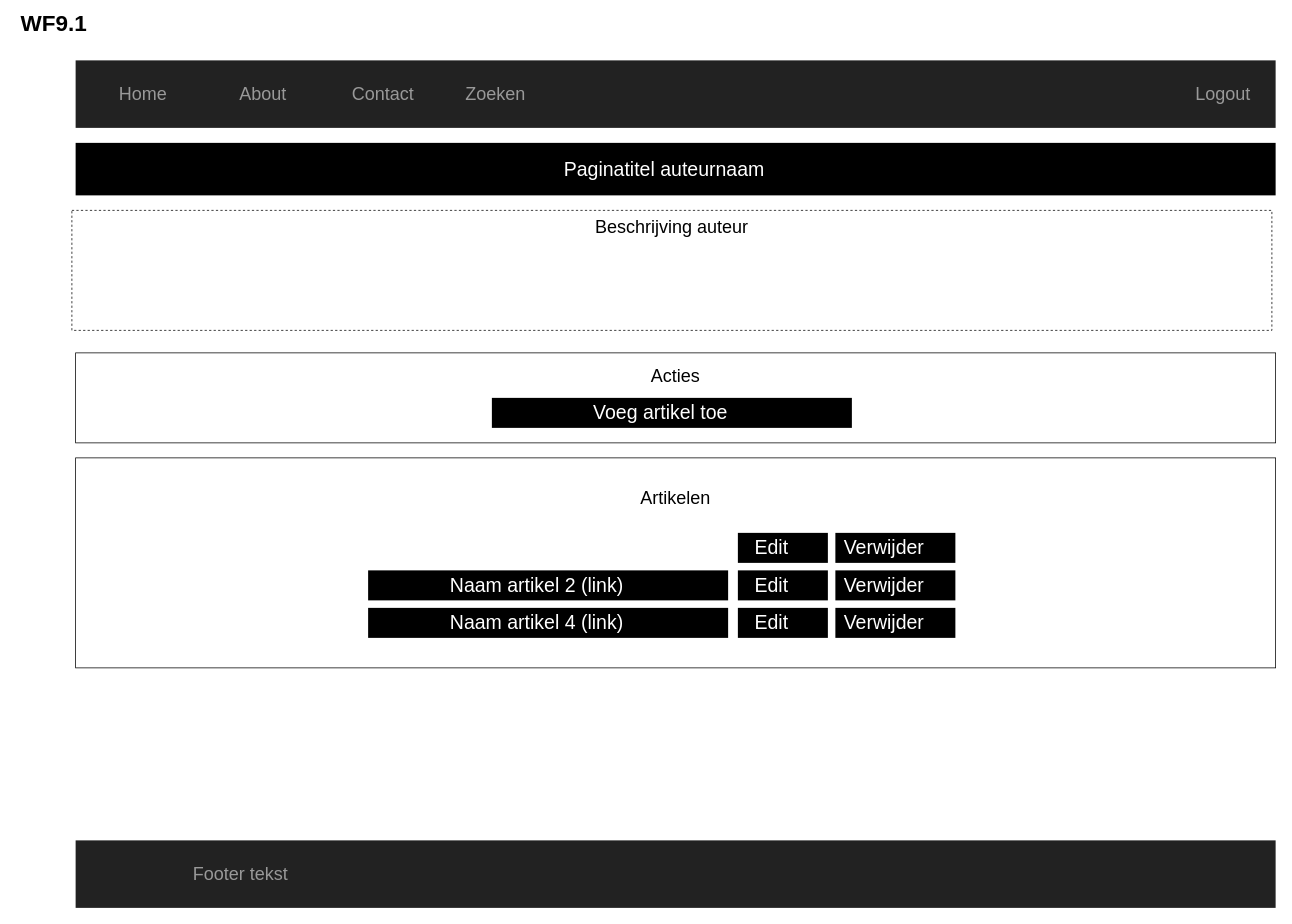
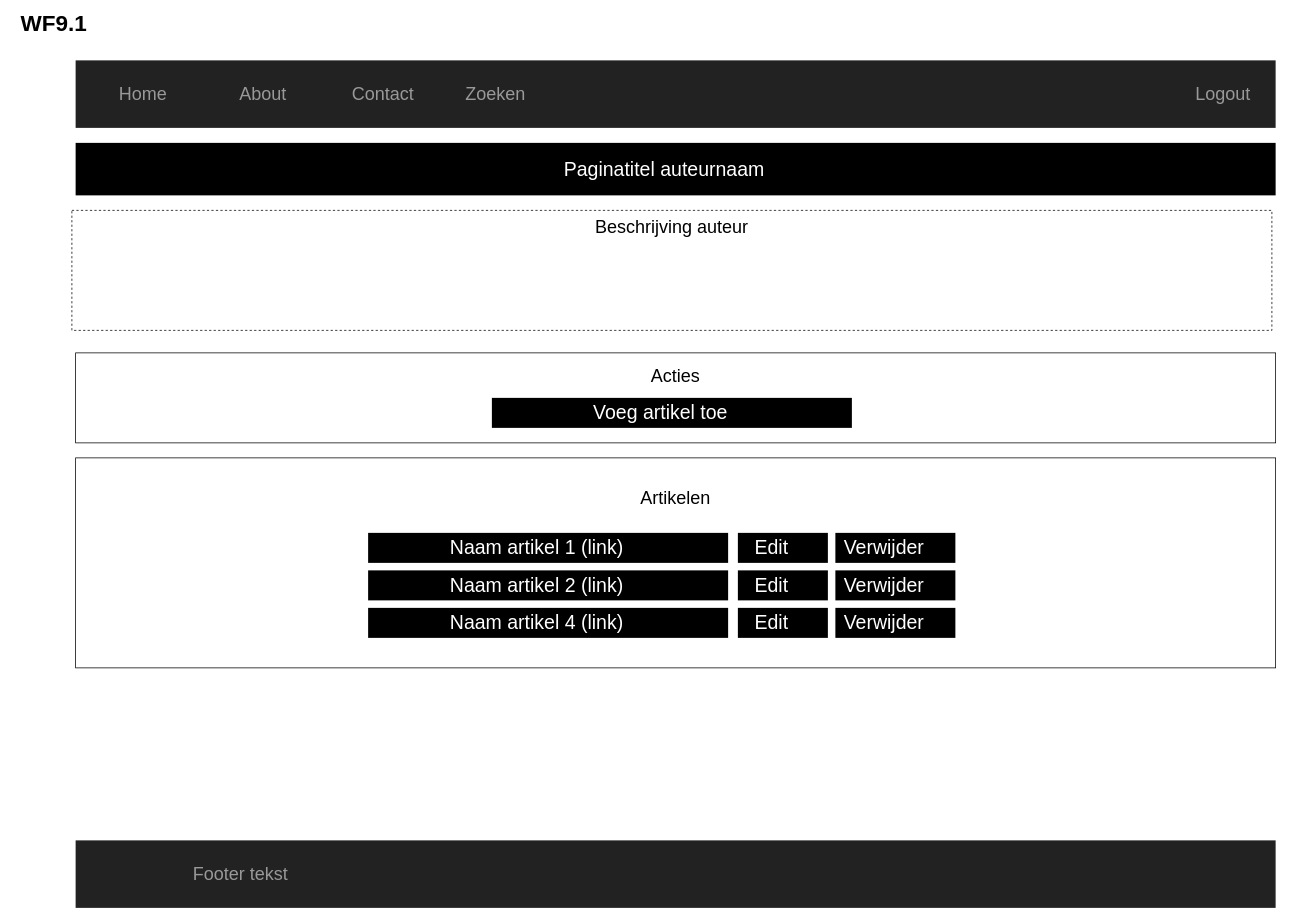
  <mxCell id="0" style=";html=1;" />
  <mxCell id="1" style=";html=1;" parent="0" />
  <mxCell id="2" value="" style="html=1;shadow=0;dashed=0;shape=mxgraph.bootstrap.rect;fillColor=#222222;strokeColor=none;whiteSpace=wrap;rounded=0;fontSize=12;fontColor=#000000;align=center;" parent="1" vertex="1"><mxGeometry x="100" y="80" width="1600" height="90" as="geometry" /></mxCell>
  <mxCell id="3" value="Zoeken" style="html=1;shadow=0;dashed=0;fillColor=none;strokeColor=none;shape=mxgraph.bootstrap.rect;fontColor=#999999;whiteSpace=wrap;fontSize=24;" parent="2" vertex="1"><mxGeometry x="480.014" width="160" height="90" as="geometry" /></mxCell>
  <mxCell id="4" value="Logout" style="html=1;shadow=0;dashed=0;fillColor=none;strokeColor=none;shape=mxgraph.bootstrap.rect;fontColor=#999999;whiteSpace=wrap;fontSize=24;" parent="2" vertex="1"><mxGeometry x="1460" width="140" height="90" as="geometry" /></mxCell>
  <mxCell id="5" value="Contact" style="html=1;shadow=0;dashed=0;fillColor=none;strokeColor=none;shape=mxgraph.bootstrap.rect;fontColor=#999999;whiteSpace=wrap;fontSize=24;" parent="2" vertex="1"><mxGeometry x="340.007" width="140" height="90" as="geometry" /></mxCell>
  <mxCell id="6" value="About" style="html=1;shadow=0;dashed=0;fillColor=none;strokeColor=none;shape=mxgraph.bootstrap.rect;fontColor=#999999;whiteSpace=wrap;fontSize=24;" parent="2" vertex="1"><mxGeometry x="179.993" width="140" height="90" as="geometry" /></mxCell>
  <mxCell id="7" value="Home" style="html=1;shadow=0;dashed=0;fillColor=none;strokeColor=none;shape=mxgraph.bootstrap.rect;fontColor=#999999;whiteSpace=wrap;fontSize=24;" parent="2" vertex="1"><mxGeometry x="20.003" width="140" height="90" as="geometry" /></mxCell>
  <mxCell id="8" value="WF9.1" style="html=1;shadow=0;dashed=0;shape=mxgraph.bootstrap.rect;strokeColor=none;fillColor=none;fontColor=#000000;align=left;spacingLeft=5;whiteSpace=wrap;rounded=0;fontStyle=1;fontSize=30;" parent="1" vertex="1"><mxGeometry y="20" width="200" height="20" as="geometry" x="20" /></mxCell>
  <mxCell id="9" value="" style="html=1;shadow=0;dashed=0;shape=mxgraph.bootstrap.rect;fillColor=#222222;strokeColor=none;whiteSpace=wrap;rounded=0;fontSize=12;fontColor=#000000;align=center;" parent="1" vertex="1"><mxGeometry x="100" y="1120" width="1600" height="90" as="geometry" /></mxCell>
  <mxCell id="10" value="Footer tekst" style="html=1;shadow=0;dashed=0;fillColor=none;strokeColor=none;shape=mxgraph.bootstrap.rect;fontColor=#999999;whiteSpace=wrap;fontSize=24;" parent="9" vertex="1"><mxGeometry x="50" width="340" height="90" as="geometry" /></mxCell>
  <mxCell id="11" value="Paginatitel auteurnaam" style="html=1;shadow=0;dashed=0;shape=mxgraph.bootstrap.rect;fillColor=#000000;strokeColor=none;fontColor=#ffffff;spacingRight=30;whiteSpace=wrap;fontSize=26;" parent="1" vertex="1"><mxGeometry x="100" y="190" width="1600" height="70" as="geometry" /></mxCell>
  <mxCell id="12" value="Als niet aanwezig:" style="html=1;shadow=0;dashed=0;shape=mxgraph.bootstrap.rect;fillColor=#000000;strokeColor=none;fontColor=#ffffff;spacingRight=30;whiteSpace=wrap;fontSize=26;" parent="1" vertex="1"><mxGeometry x="490" y="760" width="480" height="40" as="geometry" /></mxCell>
  <mxCell id="13" value="&lt;font style=&quot;font-size: 24px;&quot;&gt;Beschrijving auteur&lt;br&gt;&lt;br&gt;&lt;br&gt;&lt;br&gt;&lt;br&gt;&lt;/font&gt;" style="rounded=0;whiteSpace=wrap;html=1;align=center;dashed=1;" parent="1" vertex="1"><mxGeometry x="95" y="280" width="1600" height="160" as="geometry" /></mxCell>
  <mxCell id="14" value="Artikelen&lt;br&gt;&lt;br&gt;&lt;br&gt;&lt;br&gt;&lt;br&gt;&lt;br&gt;&lt;br&gt;" style="rounded=0;whiteSpace=wrap;html=1;fontSize=24;align=center;" parent="1" vertex="1"><mxGeometry x="100" y="610" width="1600" height="280" as="geometry" /></mxCell>
+ <mxCell id="15" value="Naam artikel 1 (link)" style="html=1;shadow=0;dashed=0;shape=mxgraph.bootstrap.rect;fillColor=#000000;strokeColor=none;fontColor=#ffffff;spacingRight=30;whiteSpace=wrap;fontSize=26;" parent="1" vertex="1"><mxGeometry x="490" y="710" width="480" height="40" as="geometry" /></mxCell>
  <mxCell id="16" value="Naam artikel 2 (link)" style="html=1;shadow=0;dashed=0;shape=mxgraph.bootstrap.rect;fillColor=#000000;strokeColor=none;fontColor=#ffffff;spacingRight=30;whiteSpace=wrap;fontSize=26;" parent="1" vertex="1"><mxGeometry x="490" y="760" width="480" height="40" as="geometry" /></mxCell>
  <mxCell id="17" value="Naam artikel 4 (link)" style="html=1;shadow=0;dashed=0;shape=mxgraph.bootstrap.rect;fillColor=#000000;strokeColor=none;fontColor=#ffffff;spacingRight=30;whiteSpace=wrap;fontSize=26;" parent="1" vertex="1"><mxGeometry x="490" y="810" width="480" height="40" as="geometry" /></mxCell>
  <mxCell id="18" value="Edit" style="html=1;shadow=0;dashed=0;shape=mxgraph.bootstrap.rect;fillColor=#000000;strokeColor=none;fontColor=#ffffff;spacingRight=30;whiteSpace=wrap;fontSize=26;" parent="1" vertex="1"><mxGeometry x="983" y="710" width="120" height="40" as="geometry" /></mxCell>
  <mxCell id="19" value="Verwijder" style="html=1;shadow=0;dashed=0;shape=mxgraph.bootstrap.rect;fillColor=#000000;strokeColor=none;fontColor=#ffffff;spacingRight=30;whiteSpace=wrap;fontSize=26;" parent="1" vertex="1"><mxGeometry x="1113" y="710" width="160" height="40" as="geometry" /></mxCell>
  <mxCell id="20" value="Edit" style="html=1;shadow=0;dashed=0;shape=mxgraph.bootstrap.rect;fillColor=#000000;strokeColor=none;fontColor=#ffffff;spacingRight=30;whiteSpace=wrap;fontSize=26;" parent="1" vertex="1"><mxGeometry x="983" y="760" width="120" height="40" as="geometry" /></mxCell>
  <mxCell id="21" value="Verwijder" style="html=1;shadow=0;dashed=0;shape=mxgraph.bootstrap.rect;fillColor=#000000;strokeColor=none;fontColor=#ffffff;spacingRight=30;whiteSpace=wrap;fontSize=26;" parent="1" vertex="1"><mxGeometry x="1113" y="760" width="160" height="40" as="geometry" /></mxCell>
  <mxCell id="22" value="Edit" style="html=1;shadow=0;dashed=0;shape=mxgraph.bootstrap.rect;fillColor=#000000;strokeColor=none;fontColor=#ffffff;spacingRight=30;whiteSpace=wrap;fontSize=26;" parent="1" vertex="1"><mxGeometry x="983" y="810" width="120" height="40" as="geometry" /></mxCell>
  <mxCell id="23" value="Verwijder" style="html=1;shadow=0;dashed=0;shape=mxgraph.bootstrap.rect;fillColor=#000000;strokeColor=none;fontColor=#ffffff;spacingRight=30;whiteSpace=wrap;fontSize=26;" parent="1" vertex="1"><mxGeometry x="1113" y="810" width="160" height="40" as="geometry" /></mxCell>
  <mxCell id="24" value="&lt;font style=&quot;font-size: 24px;&quot;&gt;Acties&lt;br&gt;&lt;br&gt;&lt;br&gt;&lt;/font&gt;" style="rounded=0;whiteSpace=wrap;html=1;align=center;" parent="1" vertex="1"><mxGeometry x="100" y="470" width="1600" height="120" as="geometry" /></mxCell>
  <mxCell id="25" value="Voeg artikel toe" style="html=1;shadow=0;dashed=0;shape=mxgraph.bootstrap.rect;fillColor=#000000;strokeColor=none;fontColor=#ffffff;spacingRight=30;whiteSpace=wrap;fontSize=26;" parent="1" vertex="1"><mxGeometry x="655" y="530" width="480" height="40" as="geometry" /></mxCell>
